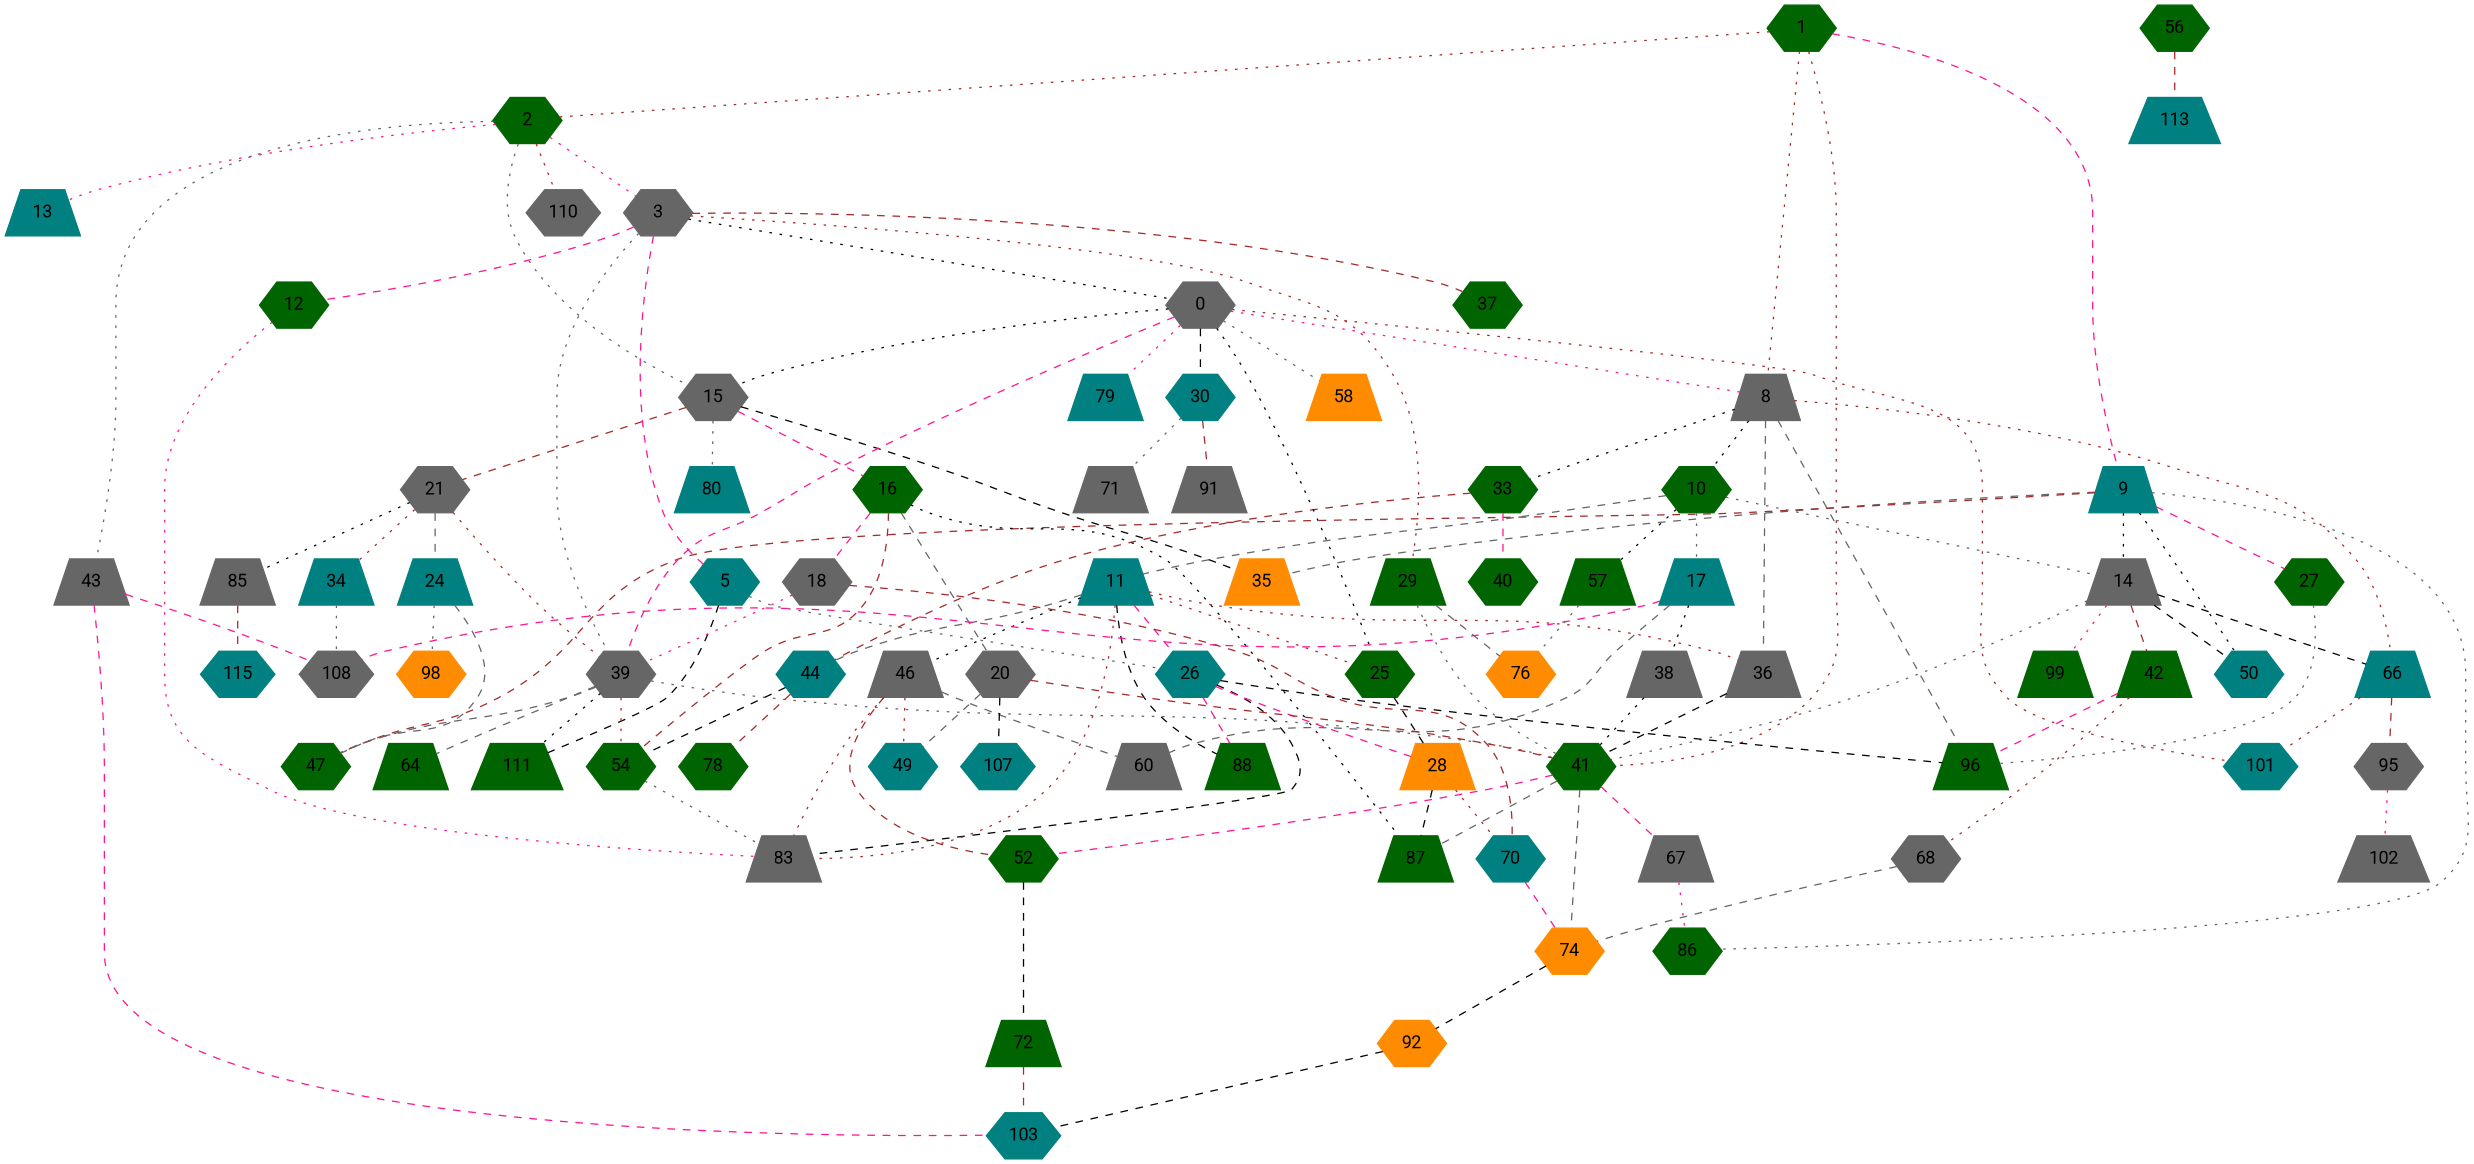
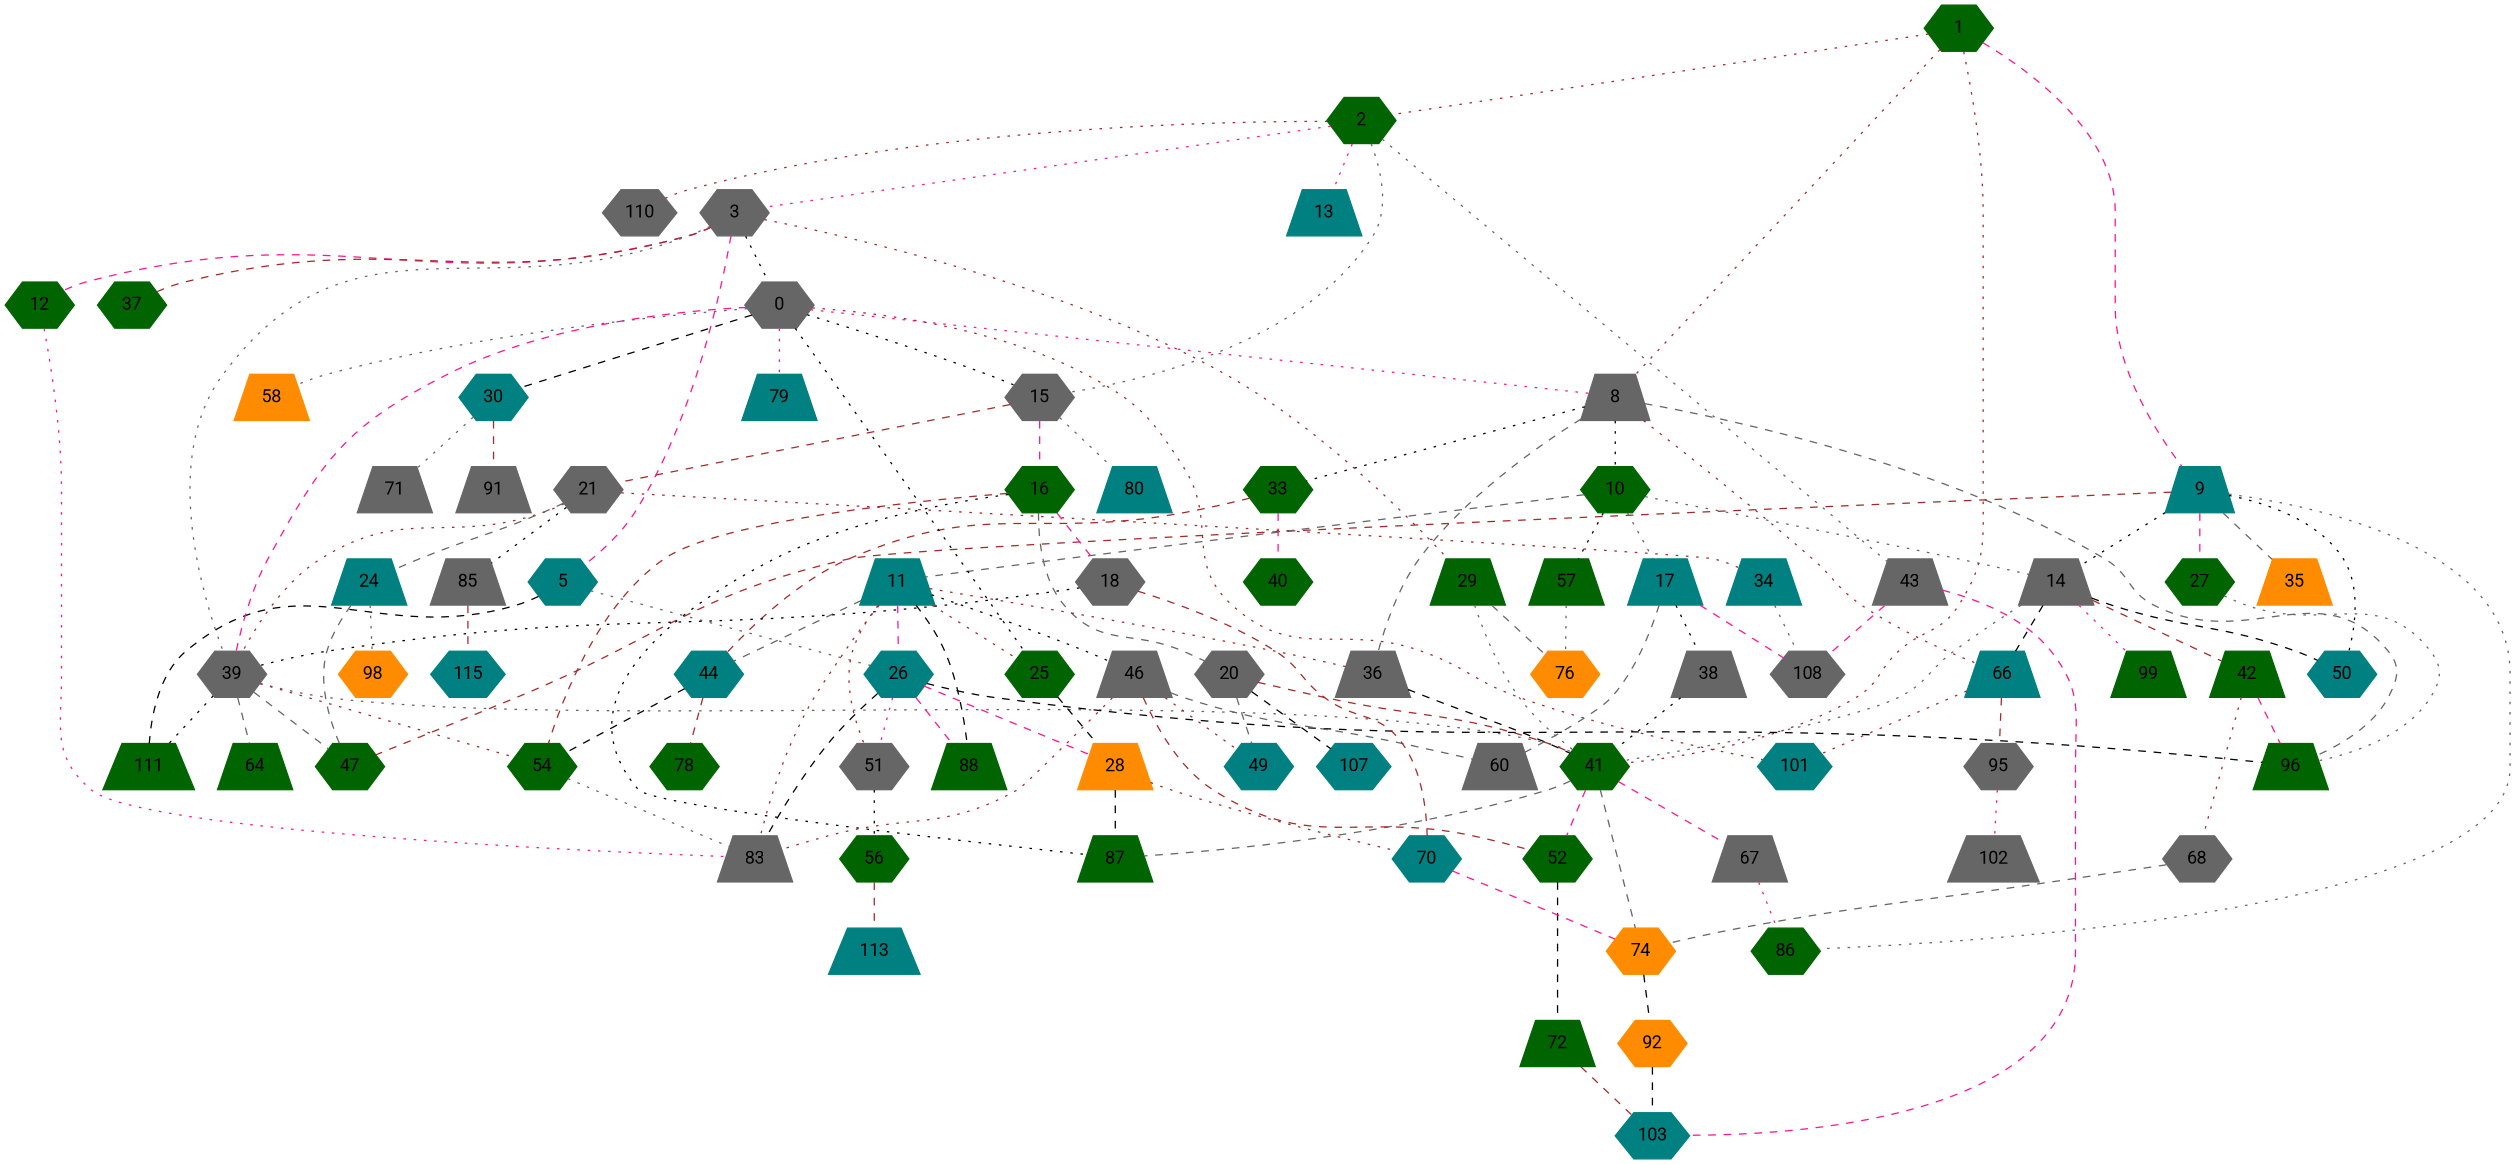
  graph {
    fontname=Roboto
    node [color=darkgreen fontname=Roboto shape=hexagon style=filled]
    edge [color=gray40 fontname=Roboto style=dashed]
    1 [super="+84"]
    2 [super="+23"]
    8 [color=gray40 shape=trapezium]
    9 [color=teal shape=trapezium super="+19"]
    41 [super="+53"]
    3 [color=gray40 super="+4"]
    13 [color=teal shape=trapezium]
    15 [color=gray40]
    43 [color=gray40 shape=trapezium super="+97"]
    110 [color=gray40]
    10
    33
    36 [color=gray40 shape=trapezium]
    66 [color=teal shape=trapezium super="+77"]
    96 [shape=trapezium super="+106"]
    14 [color=gray40 shape=trapezium super="+114"]
    27
    35 [color=darkorange shape=trapezium super="+81"]
    47 [super="+93"]
    50 [color=teal]
    86 [super="+94"]
    87 [shape=trapezium super="+89"]
    52
    67 [color=gray40 shape=trapezium super="+69"]
    74 [color=darkorange super="+100"]
    5 [color=teal super="+31"]
    n27 [color=gray40 label=0 super="+7"]
    12
    29 [shape=trapezium]
    37
    39 [color=gray40 super="+59"]
    16 [super="+112"]
    21 [color=gray40 super="+48"]
    80 [color=teal shape=trapezium]
    108 [color=gray40]
    103 [color=teal]
    26 [color=teal super="+105"]
    111 [shape=trapezium]
    25 [super="+75"]
    30 [color=teal super="+55"]
    58 [color=darkorange shape=trapezium]
    79 [color=teal shape=trapezium]
    101 [color=teal super="+104"]
    83 [color=gray40 shape=trapezium]
    76 [color=darkorange]
    54 [super="+82"]
    64 [shape=trapezium]
+   51 [color=gray40 super="+63"]
    88 [shape=trapezium]
    28 [color=darkorange shape=trapezium super="+32"]
    71 [color=gray40 shape=trapezium]
    91 [color=gray40 shape=trapezium]
    11 [color=teal shape=trapezium super="+22"]
    17 [color=teal shape=trapezium super="+73"]
    57 [shape=trapezium]
    44 [color=teal super="+90"]
    40
    95 [color=gray40]
    42 [shape=trapezium super="+65"]
    99 [shape=trapezium]
    46 [color=gray40 shape=trapezium super="+109"]
    38 [color=gray40 shape=trapezium]
    60 [color=gray40 shape=trapezium]
    78
    49 [color=teal super="+62"]
    56
    68 [color=gray40]
    18 [color=gray40 super="+61"]
    20 [color=gray40 super="+45"]
    24 [color=teal shape=trapezium]
    34 [color=teal shape=trapezium]
    85 [color=gray40 shape=trapezium]
    70 [color=teal]
    107 [color=teal]
    98 [color=darkorange]
    115 [color=teal]
    72 [shape=trapezium]
    92 [color=darkorange]
    113 [color=teal shape=trapezium]
    102 [color=gray40 shape=trapezium]
    1 -- 2 [color=brown style=dotted]
    1 -- 8 [color=brown style=dotted]
    1 -- 9 [color=deeppink]
    1 -- 41 [color=brown style=dotted]
    2 -- 3 [color=deeppink style=dotted]
    2 -- 13 [color=deeppink style=dotted]
    2 -- 15 [style=dotted]
    2 -- 43 [style=dotted]
    2 -- 110 [color=brown style=dotted]
    8 -- 10 [color=black style=dotted]
    8 -- 33 [color=black style=dotted]
    8 -- 36
    8 -- 66 [color=brown style=dotted]
    8 -- 96
    9 -- 14 [color=black style=dotted]
    9 -- 27 [color=deeppink]
    9 -- 35
    9 -- 47 [color=brown]
    9 -- 50 [color=black style=dotted]
    9 -- 86 [style=dotted]
    41 -- 87
    41 -- 52 [color=deeppink]
    41 -- 67 [color=deeppink]
    41 -- 74
    3 -- 5 [color=deeppink]
    3 -- n27 [color=black style=dotted]
    3 -- 12 [color=deeppink]
    3 -- 29 [color=brown style=dotted]
    3 -- 37 [color=brown]
    3 -- 39 [style=dotted]
-   15 -- 35 [color=black]
    15 -- 16 [color=deeppink]
    15 -- 21 [color=brown]
    15 -- 80 [style=dotted]
    43 -- 108 [color=deeppink]
    43 -- 103 [color=deeppink]
    10 -- 14 [style=dotted]
    10 -- 11
    10 -- 17 [style=dotted]
    10 -- 57 [color=black style=dotted]
    33 -- 44 [color=brown]
    33 -- 40 [color=deeppink]
    36 -- 41 [color=black]
    66 -- 101 [color=brown style=dotted]
    66 -- 95 [color=brown]
    14 -- 41 [style=dotted]
    14 -- 66 [color=black]
    14 -- 50 [color=black]
    14 -- 42 [color=brown]
    14 -- 99 [color=deeppink style=dotted]
    27 -- 96 [style=dotted]
    52 -- 72 [color=black]
    67 -- 86 [color=deeppink style=dotted]
    74 -- 92 [color=black]
    5 -- 26 [style=dotted]
    5 -- 111 [color=black]
    n27 -- 8 [color=deeppink style=dotted]
    n27 -- 15 [color=black style=dotted]
    n27 -- 39 [color=deeppink]
    n27 -- 25 [color=black style=dotted]
    n27 -- 30 [color=black]
    n27 -- 58 [style=dotted]
    n27 -- 79 [color=deeppink style=dotted]
    n27 -- 101 [color=brown style=dotted]
    12 -- 83 [color=deeppink style=dotted]
    29 -- 41 [style=dotted]
    29 -- 76
    39 -- 41 [style=dotted]
    39 -- 47
    39 -- 111 [color=black style=dotted]
    39 -- 54 [color=brown style=dotted]
    39 -- 64
    16 -- 87 [color=black style=dotted]
    16 -- 54 [color=brown]
    16 -- 18 [color=deeppink]
    16 -- 20
    21 -- 39 [color=brown style=dotted]
    21 -- 24
    21 -- 34 [color=brown style=dotted]
    21 -- 85 [color=black style=dotted]
    26 -- 96 [color=black]
    26 -- 83 [color=black]
+   26 -- 51 [color=deeppink style=dotted]
    26 -- 88 [color=deeppink]
    26 -- 28 [color=deeppink]
    25 -- 28 [color=black]
    30 -- 71 [style=dotted]
    30 -- 91 [color=brown]
    54 -- 83 [style=dotted]
+   51 -- 56 [color=black style=dotted]
    28 -- 87 [color=black]
    28 -- 70 [color=brown style=dotted]
    11 -- 36 [color=brown style=dotted]
    11 -- 26 [color=deeppink]
    11 -- 25 [color=brown style=dotted]
    11 -- 83 [color=brown style=dotted]
+   11 -- 51 [color=brown style=dotted]
    11 -- 88 [color=black]
    11 -- 44
    11 -- 46 [color=black style=dotted]
    17 -- 108 [color=deeppink]
    17 -- 38 [color=black style=dotted]
    17 -- 60
    57 -- 76 [style=dotted]
    44 -- 54 [color=black]
    44 -- 78 [color=brown]
    95 -- 102 [color=deeppink style=dotted]
    42 -- 96 [color=deeppink]
    42 -- 68 [color=brown style=dotted]
    46 -- 52 [color=brown]
    46 -- 83 [color=brown style=dotted]
    46 -- 60
    46 -- 49 [color=brown style=dotted]
    38 -- 41 [color=black style=dotted]
    56 -- 113 [color=brown]
    68 -- 74
-   18 -- 39 [color=deeppink style=dotted]
+   18 -- 39 [color=black style=dotted]
    18 -- 70 [color=brown]
    20 -- 41 [color=brown]
    20 -- 49
    20 -- 107 [color=black]
    24 -- 47
    24 -- 98 [style=dotted]
    34 -- 108 [style=dotted]
    85 -- 115 [color=brown]
    70 -- 74 [color=deeppink]
    72 -- 103 [color=brown]
    92 -- 103 [color=black]
  }
